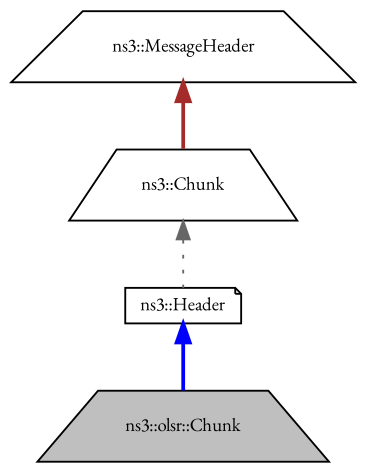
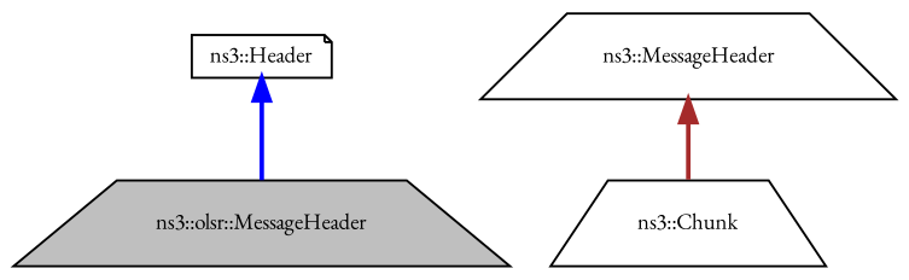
  digraph {
    fontname="EB Garamond"
    node [color=black fillcolor=white fontname="EB Garamond" fontsize=10 shape=trapezium style=filled]
    edge [dir=back fontname="EB Garamond" fontsize=10 labelfontname=Helvetica labelfontsize=10 style=bold]
-   n1 [fillcolor=grey75 fontcolor=black height=0.2 label="ns3::olsr::Chunk" width=0.4]
+   n1 [fillcolor=grey75 fontcolor=black height=0.2 label="ns3::olsr::MessageHeader" width=0.4]
    n2 [height=0.2 label="ns3::Header" shape=note width=0.4]
    n3 [height=0.2 label="ns3::Chunk" width=0.4]
    n4 [height=0.2 label="ns3::MessageHeader" width=0.4]
    n2 -> n1 [color=blue]
-   n3 -> n2 [color=gray40 style=dotted]
    n4 -> n3 [color=brown]
  }
